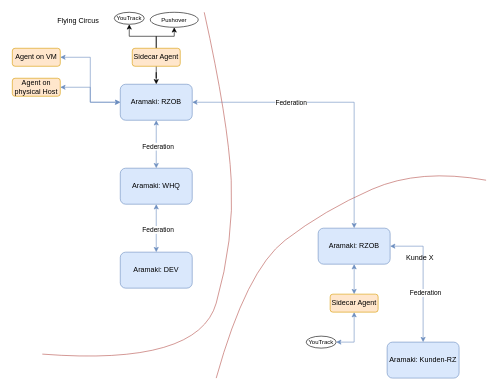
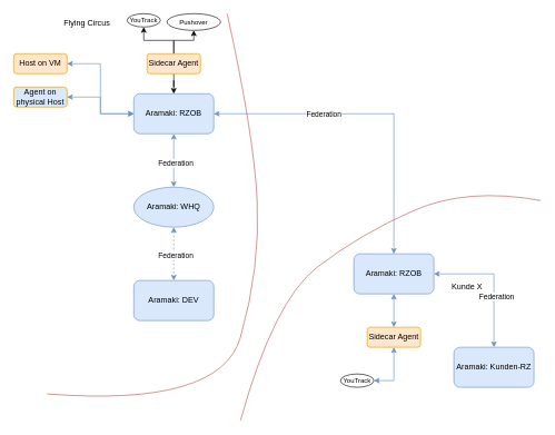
  <mxCell id="0" />
  <mxCell id="1" parent="0" />
  <mxCell id="2" style="edgeStyle=orthogonalEdgeStyle;rounded=0;orthogonalLoop=1;jettySize=auto;html=1;exitX=0.5;exitY=1;exitDx=0;exitDy=0;entryX=0.5;entryY=0;entryDx=0;entryDy=0;startArrow=classic;startFill=1;fillColor=#dae8fc;strokeColor=#6c8ebf;" edge="1" parent="1" source="6" target="9"><mxGeometry relative="1" as="geometry" /></mxCell>
  <mxCell id="3" value="Federation" style="edgeLabel;html=1;align=center;verticalAlign=middle;resizable=0;points=[];" vertex="1" connectable="0" parent="2"><mxGeometry x="0.075" y="2" relative="1" as="geometry"><mxPoint as="offset" /></mxGeometry></mxCell>
  <mxCell id="4" style="edgeStyle=orthogonalEdgeStyle;rounded=0;orthogonalLoop=1;jettySize=auto;html=1;exitX=1;exitY=0.5;exitDx=0;exitDy=0;entryX=0.5;entryY=0;entryDx=0;entryDy=0;startArrow=classic;startFill=1;fillColor=#dae8fc;strokeColor=#6c8ebf;" edge="1" parent="1" source="6" target="17"><mxGeometry relative="1" as="geometry" /></mxCell>
  <mxCell id="5" value="Federation" style="edgeLabel;html=1;align=center;verticalAlign=middle;resizable=0;points=[];" vertex="1" connectable="0" parent="4"><mxGeometry x="-0.317" relative="1" as="geometry"><mxPoint as="offset" /></mxGeometry></mxCell>
  <mxCell id="6" value="Aramaki: RZOB" style="rounded=1;whiteSpace=wrap;html=1;fillColor=#dae8fc;strokeColor=#6c8ebf;" vertex="1" parent="1"><mxGeometry x="200" y="140" width="120" height="60" as="geometry" /></mxCell>
- <mxCell id="7" style="edgeStyle=orthogonalEdgeStyle;rounded=0;orthogonalLoop=1;jettySize=auto;html=1;exitX=0.5;exitY=1;exitDx=0;exitDy=0;entryX=0.5;entryY=0;entryDx=0;entryDy=0;startArrow=classic;startFill=1;fillColor=#dae8fc;strokeColor=#6c8ebf;" edge="1" parent="1" source="9" target="10"><mxGeometry relative="1" as="geometry" /></mxCell>
+ <mxCell id="7" style="edgeStyle=orthogonalEdgeStyle;rounded=0;orthogonalLoop=1;jettySize=auto;html=1;exitX=0.5;exitY=1;exitDx=0;exitDy=0;entryX=0.5;entryY=0;entryDx=0;entryDy=0;startArrow=classic;startFill=1;fillColor=#dae8fc;strokeColor=#6c8ebf;dashed=1;" edge="1" parent="1" source="9" target="10"><mxGeometry relative="1" as="geometry" /></mxCell>
  <mxCell id="8" value="Federation" style="edgeLabel;html=1;align=center;verticalAlign=middle;resizable=0;points=[];" vertex="1" connectable="0" parent="7"><mxGeometry x="0.05" y="2" relative="1" as="geometry"><mxPoint as="offset" /></mxGeometry></mxCell>
- <mxCell id="9" value="Aramaki: WHQ" style="rounded=1;whiteSpace=wrap;html=1;fillColor=#dae8fc;strokeColor=#6c8ebf;" vertex="1" parent="1"><mxGeometry x="200" y="280" width="120" height="60" as="geometry" /></mxCell>
+ <mxCell id="9" value="Aramaki: WHQ" style="ellipse;whiteSpace=wrap;html=1;fillColor=#dae8fc;strokeColor=#6c8ebf;" vertex="1" parent="1"><mxGeometry x="200" y="280" width="120" height="60" as="geometry" /></mxCell>
  <mxCell id="10" value="Aramaki: DEV" style="rounded=1;whiteSpace=wrap;html=1;fillColor=#dae8fc;strokeColor=#6c8ebf;" vertex="1" parent="1"><mxGeometry x="200" y="420" width="120" height="60" as="geometry" /></mxCell>
  <mxCell id="11" value="Flying Circus" style="text;html=1;align=center;verticalAlign=middle;whiteSpace=wrap;rounded=0;" vertex="1" parent="1"><mxGeometry x="60" y="20" width="140" height="30" as="geometry" /></mxCell>
  <mxCell id="12" value="" style="curved=1;endArrow=none;html=1;rounded=0;endFill=0;fillColor=#f8cecc;strokeColor=#b85450;" edge="1" parent="1"><mxGeometry width="50" height="50" relative="1" as="geometry"><mxPoint x="70" y="590" as="sourcePoint" /><mxPoint x="340" y="20" as="targetPoint" /><Array as="points"><mxPoint x="330" y="610" /><mxPoint x="390" y="400" /><mxPoint x="380" y="200" /></Array></mxGeometry></mxCell>
  <mxCell id="13" value="" style="curved=1;endArrow=none;html=1;rounded=0;endFill=0;fillColor=#f8cecc;strokeColor=#b85450;" edge="1" parent="1"><mxGeometry width="50" height="50" relative="1" as="geometry"><mxPoint x="360" y="630" as="sourcePoint" /><mxPoint x="810" y="300" as="targetPoint" /><Array as="points"><mxPoint x="410" y="450" /><mxPoint x="540" y="350" /><mxPoint x="700" y="280" /></Array></mxGeometry></mxCell>
  <mxCell id="14" style="edgeStyle=orthogonalEdgeStyle;rounded=0;orthogonalLoop=1;jettySize=auto;html=1;exitX=1;exitY=0.5;exitDx=0;exitDy=0;startArrow=classic;startFill=1;fillColor=#dae8fc;strokeColor=#6c8ebf;" edge="1" parent="1" source="17" target="19"><mxGeometry relative="1" as="geometry" /></mxCell>
  <mxCell id="15" value="Federation" style="edgeLabel;html=1;align=center;verticalAlign=middle;resizable=0;points=[];" vertex="1" connectable="0" parent="14"><mxGeometry x="0.23" y="3" relative="1" as="geometry"><mxPoint as="offset" /></mxGeometry></mxCell>
  <mxCell id="16" style="edgeStyle=orthogonalEdgeStyle;rounded=0;orthogonalLoop=1;jettySize=auto;html=1;exitX=0.5;exitY=1;exitDx=0;exitDy=0;fillColor=#dae8fc;strokeColor=#6c8ebf;startArrow=classic;startFill=1;" edge="1" parent="1" source="17" target="32"><mxGeometry relative="1" as="geometry" /></mxCell>
  <mxCell id="17" value="Aramaki: RZOB" style="rounded=1;whiteSpace=wrap;html=1;fillColor=#dae8fc;strokeColor=#6c8ebf;" vertex="1" parent="1"><mxGeometry x="530" y="380" width="120" height="60" as="geometry" /></mxCell>
  <mxCell id="18" value="Kunde X" style="text;html=1;align=center;verticalAlign=middle;whiteSpace=wrap;rounded=0;" vertex="1" parent="1"><mxGeometry x="670" y="415" width="60" height="30" as="geometry" /></mxCell>
- <mxCell id="19" value="Aramaki: Kunden-RZ" style="rounded=1;whiteSpace=wrap;html=1;fillColor=#dae8fc;strokeColor=#6c8ebf;" vertex="1" parent="1"><mxGeometry x="645" y="570" width="120" height="60" as="geometry" /></mxCell>
+ <mxCell id="19" value="Aramaki: Kunden-RZ" style="rounded=1;whiteSpace=wrap;html=1;fillColor=#dae8fc;strokeColor=#6c8ebf;" vertex="1" parent="1"><mxGeometry x="680" y="520" width="120" height="60" as="geometry" /></mxCell>
  <mxCell id="20" style="edgeStyle=orthogonalEdgeStyle;rounded=0;orthogonalLoop=1;jettySize=auto;html=1;exitX=1;exitY=0.5;exitDx=0;exitDy=0;entryX=0;entryY=0.5;entryDx=0;entryDy=0;fillColor=#dae8fc;strokeColor=#6c8ebf;startArrow=classic;startFill=1;" edge="1" parent="1" source="21" target="6"><mxGeometry relative="1" as="geometry" /></mxCell>
- <mxCell id="21" value="Agent on VM" style="rounded=1;whiteSpace=wrap;html=1;fillColor=#ffe6cc;strokeColor=#d79b00;" vertex="1" parent="1"><mxGeometry x="20" y="80" width="80" height="30" as="geometry" /></mxCell>
+ <mxCell id="21" value="Host on VM" style="rounded=1;whiteSpace=wrap;html=1;fillColor=#ffe6cc;strokeColor=#d79b00;" vertex="1" parent="1"><mxGeometry x="20" y="80" width="80" height="30" as="geometry" /></mxCell>
  <mxCell id="22" style="edgeStyle=orthogonalEdgeStyle;rounded=0;orthogonalLoop=1;jettySize=auto;html=1;exitX=1;exitY=0.5;exitDx=0;exitDy=0;entryX=0;entryY=0.5;entryDx=0;entryDy=0;startArrow=classic;startFill=1;fillColor=#dae8fc;strokeColor=#6c8ebf;" edge="1" parent="1" source="23" target="6"><mxGeometry relative="1" as="geometry" /></mxCell>
- <mxCell id="23" value="Agent on physical Host" style="rounded=1;whiteSpace=wrap;html=1;fillColor=#ffe6cc;strokeColor=#d79b00;" vertex="1" parent="1"><mxGeometry x="20" y="130" width="80" height="30" as="geometry" /></mxCell>
+ <mxCell id="23" value="Agent on physical Host" style="rounded=1;whiteSpace=wrap;html=1;fillColor=#dae8fc;strokeColor=#d79b00;" vertex="1" parent="1"><mxGeometry x="20" y="130" width="80" height="30" as="geometry" /></mxCell>
  <mxCell id="24" style="edgeStyle=orthogonalEdgeStyle;rounded=0;orthogonalLoop=1;jettySize=auto;html=1;exitX=0.5;exitY=1;exitDx=0;exitDy=0;" edge="1" parent="1" source="27" target="6"><mxGeometry relative="1" as="geometry" /></mxCell>
  <mxCell id="25" style="edgeStyle=orthogonalEdgeStyle;rounded=0;orthogonalLoop=1;jettySize=auto;html=1;exitX=0.5;exitY=0;exitDx=0;exitDy=0;" edge="1" parent="1" source="27" target="28"><mxGeometry relative="1" as="geometry" /></mxCell>
  <mxCell id="26" style="edgeStyle=orthogonalEdgeStyle;rounded=0;orthogonalLoop=1;jettySize=auto;html=1;exitX=0.5;exitY=0;exitDx=0;exitDy=0;" edge="1" parent="1" source="27" target="29"><mxGeometry relative="1" as="geometry" /></mxCell>
  <mxCell id="27" value="Sidecar Agent" style="rounded=1;whiteSpace=wrap;html=1;fillColor=#ffe6cc;strokeColor=#d79b00;" vertex="1" parent="1"><mxGeometry x="220" y="80" width="80" height="30" as="geometry" /></mxCell>
  <mxCell id="28" value="YouTrack" style="ellipse;whiteSpace=wrap;html=1;fontSize=10;" vertex="1" parent="1"><mxGeometry x="190" y="20" width="50" height="20" as="geometry" /></mxCell>
  <mxCell id="29" value="Pushover" style="ellipse;whiteSpace=wrap;html=1;fontSize=10;" vertex="1" parent="1"><mxGeometry x="250" y="20" width="80" height="25" as="geometry" /></mxCell>
  <mxCell id="30" style="edgeStyle=orthogonalEdgeStyle;rounded=0;orthogonalLoop=1;jettySize=auto;html=1;exitX=1;exitY=0.5;exitDx=0;exitDy=0;entryX=0.5;entryY=1;entryDx=0;entryDy=0;startArrow=classic;startFill=1;fillColor=#dae8fc;strokeColor=#6c8ebf;" edge="1" parent="1" source="31" target="32"><mxGeometry relative="1" as="geometry" /></mxCell>
  <mxCell id="31" value="YouTrack" style="ellipse;whiteSpace=wrap;html=1;fontSize=10;" vertex="1" parent="1"><mxGeometry x="510" y="560" width="50" height="20" as="geometry" /></mxCell>
  <mxCell id="32" value="Sidecar Agent" style="rounded=1;whiteSpace=wrap;html=1;fillColor=#ffe6cc;strokeColor=#d79b00;" vertex="1" parent="1"><mxGeometry x="550" y="490" width="80" height="30" as="geometry" /></mxCell>
